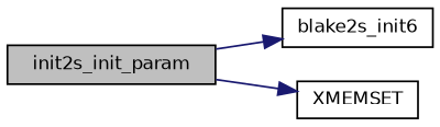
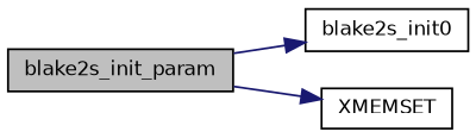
  digraph {
    rankdir=LR
    node [color=black fillcolor=white fontname=Helvetica fontsize=10 shape=record style=filled]
    edge [color=midnightblue fontname=Helvetica fontsize=10 labelfontname=Helvetica labelfontsize=10 style=solid]
-   n1 [fillcolor=grey75 fontcolor=black height=0.2 label=init2s_init_param width=0.4]
-   n2 [height=0.2 label=blake2s_init6 width=0.4]
+   n1 [fillcolor=grey75 fontcolor=black height=0.2 label=blake2s_init_param width=0.4]
+   n2 [height=0.2 label=blake2s_init0 width=0.4]
    n3 [height=0.2 label=XMEMSET width=0.4]
    n1 -> n2
    n1 -> n3
  }
